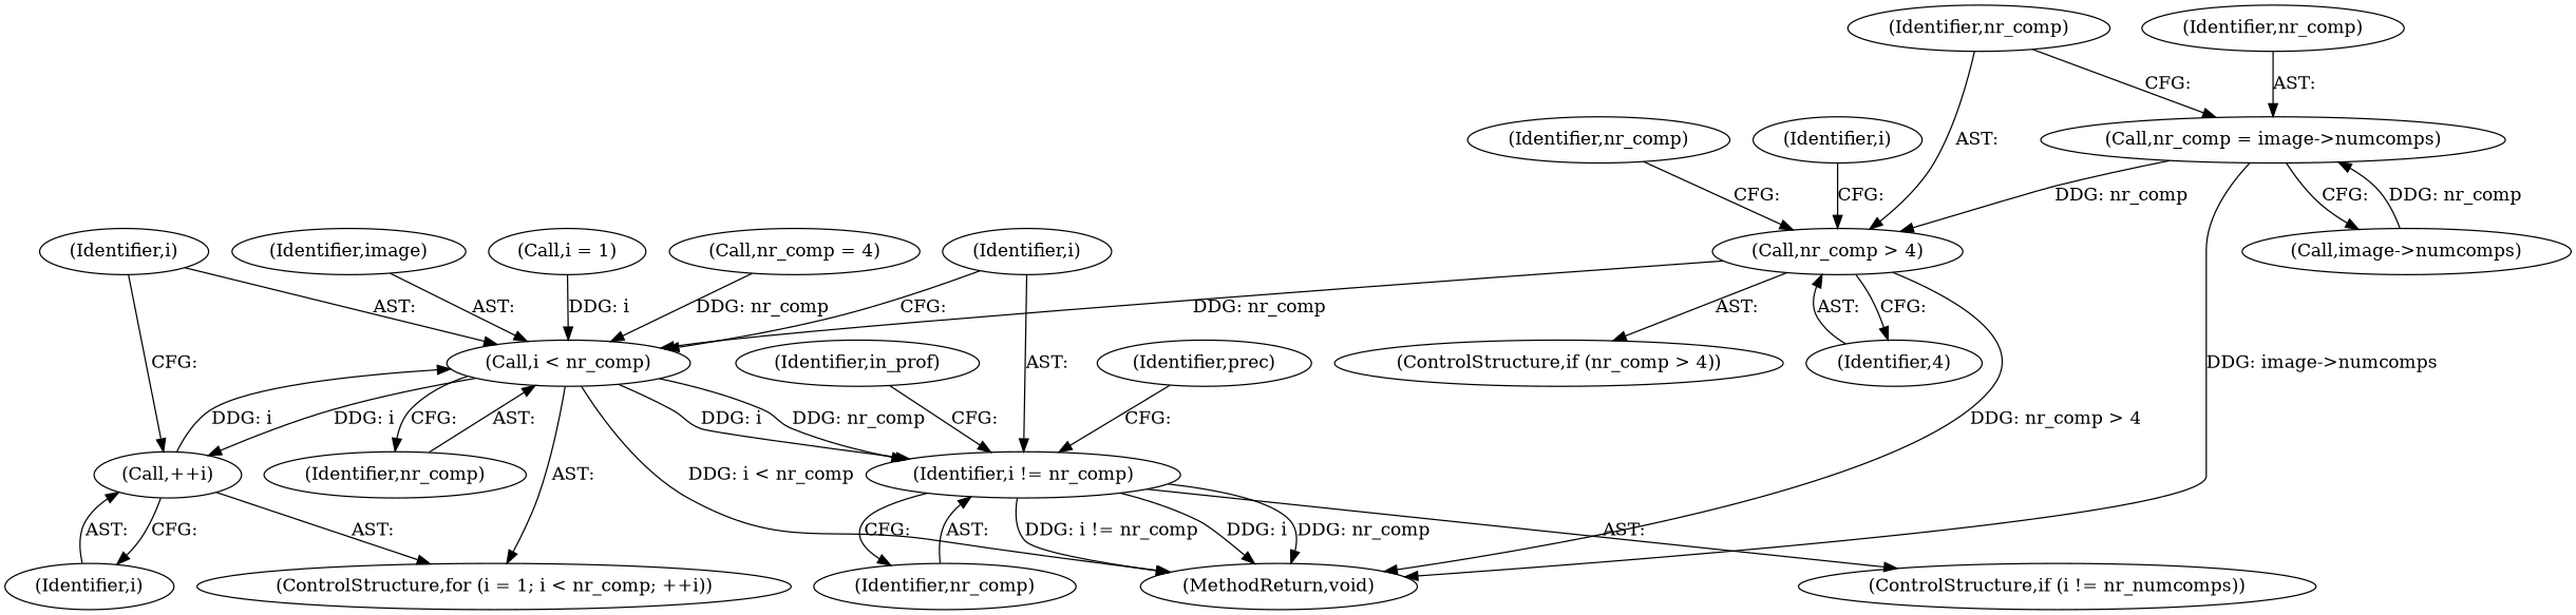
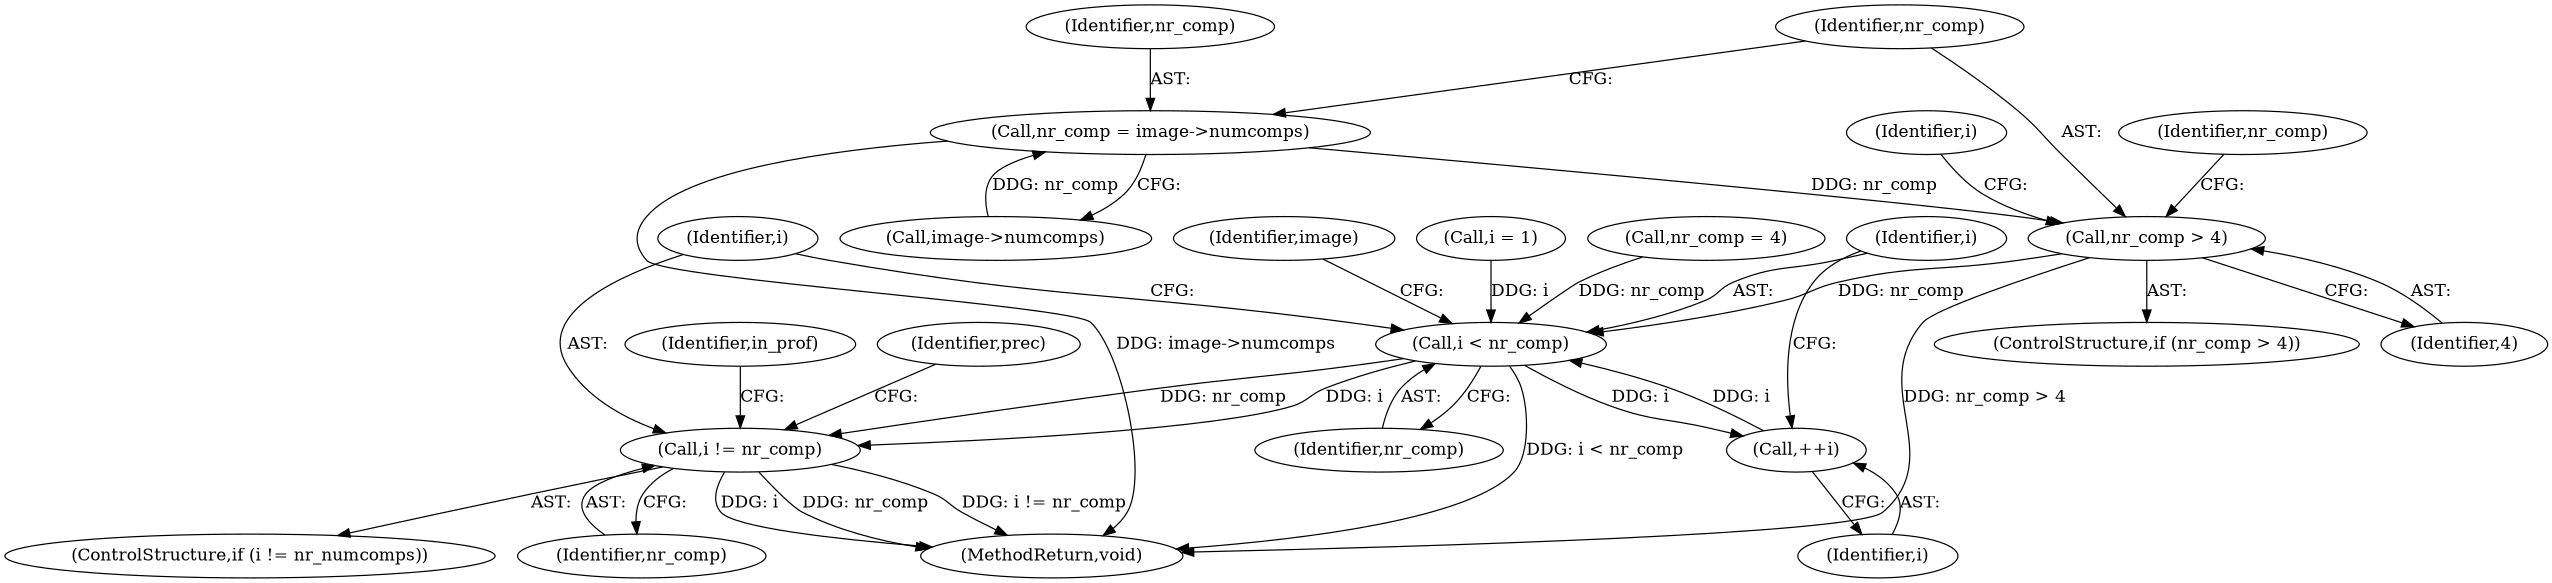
  digraph {
    n1 [label="(Call,nr_comp = image->numcomps)"]
    n2 [label="(Call,nr_comp > 4)"]
    n3 [label="(Call,image->numcomps)"]
    n4 [label="(MethodReturn,void)"]
    n5 [label="(Call,i < nr_comp)"]
    n6 [label="(Identifier,4)"]
    n7 [label="(ControlStructure,if (nr_comp > 4))"]
    n8 [label="(Call,++i)"]
-   n9 [label="(Identifier,i != nr_comp)"]
-   n10 [label="(ControlStructure,for (i = 1; i < nr_comp; ++i))"]
+   n9 [label="(Call,i != nr_comp)"]
    n11 [label="(Identifier,nr_comp)"]
    n12 [label="(Identifier,i)"]
    n13 [label="(ControlStructure,if (i != nr_numcomps))"]
    n14 [label="(Identifier,nr_comp)"]
    n15 [label="(Identifier,nr_comp)"]
    n16 [label="(Identifier,nr_comp)"]
    n17 [label="(Identifier,i)"]
    n18 [label="(Identifier,prec)"]
    n19 [label="(Call,nr_comp = 4)"]
    n20 [label="(Identifier,in_prof)"]
    n21 [label="(Identifier,i)"]
    n22 [label="(Identifier,image)"]
    n23 [label="(Identifier,i)"]
    n24 [label="(Call,i = 1)"]
    n25 [label="(Identifier,nr_comp)"]
    n1 -> n2 [label="DDG: nr_comp"]
    n1 -> n3 [label="CFG: "]
    n1 -> n4 [label="DDG: image->numcomps"]
    n2 -> n4 [label="DDG: nr_comp > 4"]
    n2 -> n5 [label="DDG: nr_comp"]
    n2 -> n6 [label="CFG: "]
    n2 -> n7 [label="AST: "]
    n3 -> n1 [label="DDG: nr_comp"]
    n5 -> n4 [label="DDG: i < nr_comp"]
    n5 -> n8 [label="DDG: i"]
    n5 -> n9 [label="DDG: i"]
    n5 -> n9 [label="DDG: nr_comp"]
-   n5 -> n10 [label="AST: "]
    n5 -> n11 [label="CFG: "]
    n6 -> n2 [label="AST: "]
    n8 -> n5 [label="DDG: i"]
-   n8 -> n10 [label="AST: "]
    n8 -> n12 [label="CFG: "]
    n9 -> n4 [label="DDG: i != nr_comp"]
    n9 -> n4 [label="DDG: i"]
    n9 -> n4 [label="DDG: nr_comp"]
    n9 -> n13 [label="AST: "]
    n9 -> n14 [label="CFG: "]
    n11 -> n5 [label="AST: "]
    n12 -> n8 [label="AST: "]
    n14 -> n9 [label="AST: "]
    n15 -> n2 [label="CFG: "]
    n16 -> n1 [label="AST: "]
    n17 -> n5 [label="AST: "]
    n17 -> n8 [label="CFG: "]
    n18 -> n9 [label="CFG: "]
    n19 -> n5 [label="DDG: nr_comp"]
    n20 -> n9 [label="CFG: "]
    n21 -> n5 [label="CFG: "]
    n21 -> n9 [label="AST: "]
-   n22 -> n5 [label="AST: "]
+   n22 -> n5 [label="CFG: "]
    n23 -> n2 [label="CFG: "]
    n24 -> n5 [label="DDG: i"]
    n25 -> n1 [label="CFG: "]
    n25 -> n2 [label="AST: "]
  }
